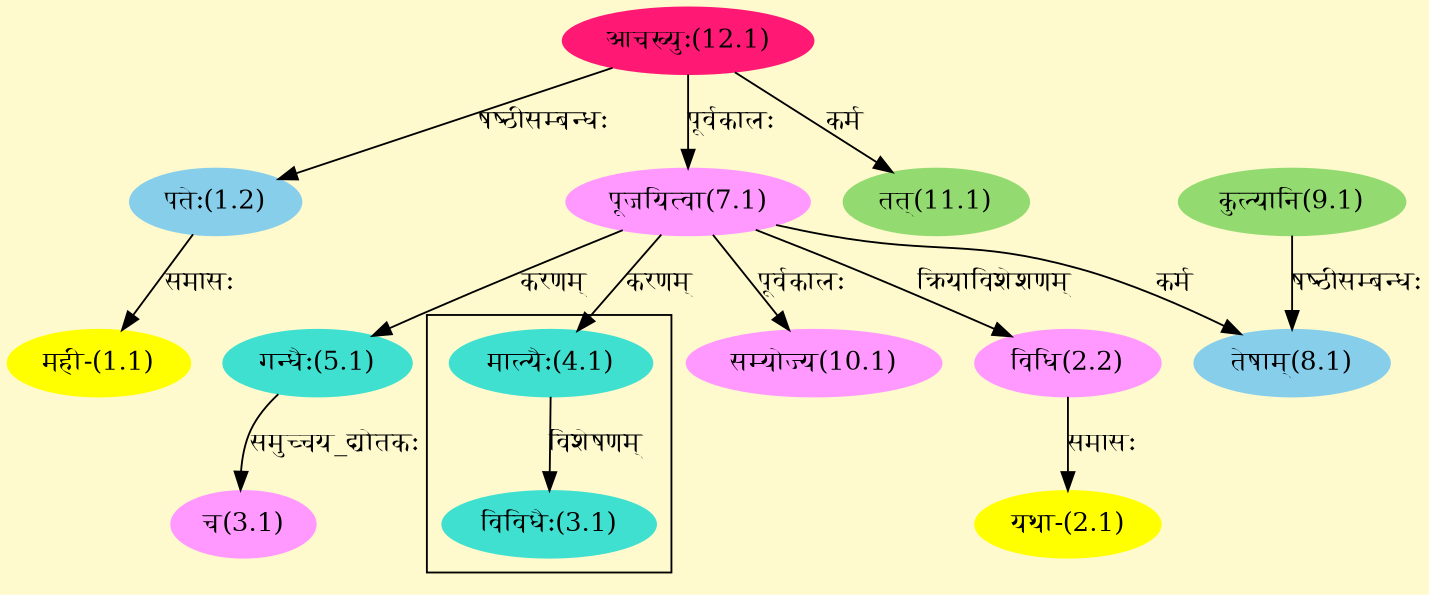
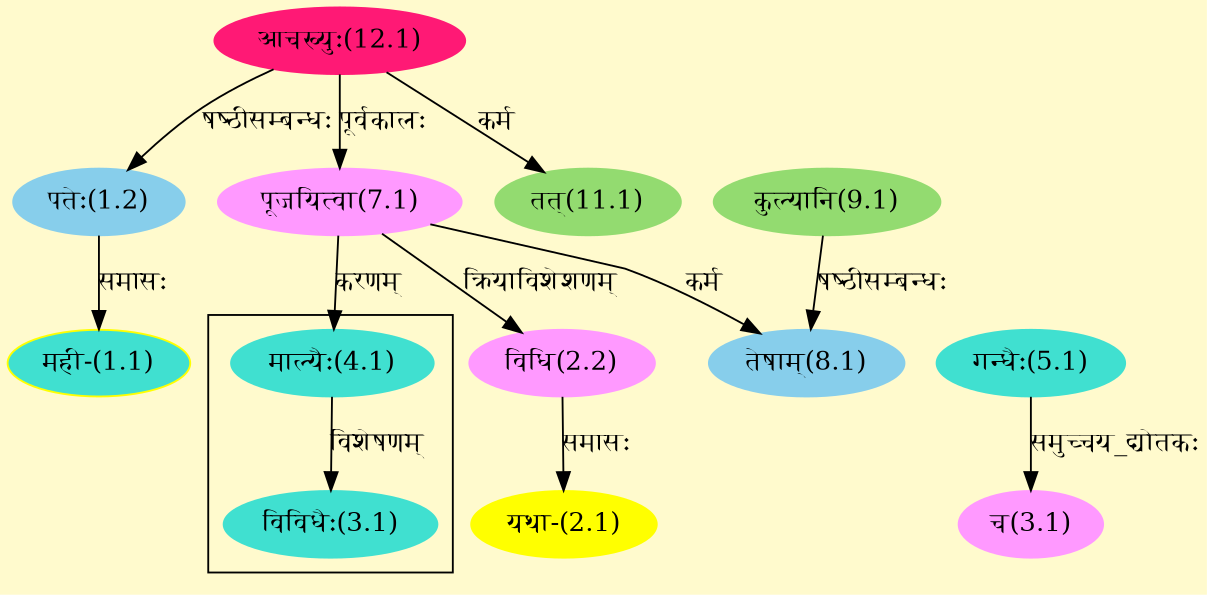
  digraph {
    bgcolor=lemonchiffon1
    compound=true
    rankdir=BT
    node [color="#FF99FF" style=filled]
    edge [dir=back]
    n1 [color="#40E0D0" label="विविधैः(3.1)"]
    n2 [color="#40E0D0" label="माल्यैः(4.1)"]
    n3 [label="पूजयित्वा(7.1)"]
    n4 [color="#FF1975" label="आचख्युः(12.1)"]
-   n5 [color="#FFFF00" label="मही-(1.1)"]
+   n5 [color="#FFFF00" label="मही-(1.1)" fillcolor="#40E0D0"]
    n6 [color="#87CEEB" label="पतेः(1.2)"]
    n7 [color="#FFFF00" label="यथा-(2.1)"]
    n8 [label="विधि(2.2)"]
    n9 [color="#40E0D0" label="गन्धैः(5.1)"]
    n10 [label="च(3.1)"]
    n11 [color="#87CEEB" label="तेषाम्(8.1)"]
    n12 [color="#93DB70" label="कुल्यानि(9.1)"]
-   n13 [label="सम्योज्य(10.1)"]
    n14 [color="#93DB70" label="तत्(11.1)"]
    subgraph cluster_1 {
      n1
      n2
    }
    n1 -> n2 [label="विशेषणम्"]
    n2 -> n3 [label="करणम्"]
    n3 -> n4 [label="पूर्वकालः"]
    n5 -> n6 [label="समासः"]
    n6 -> n4 [label="षष्ठीसम्बन्धः"]
    n7 -> n8 [label="समासः"]
    n8 -> n3 [label="क्रियाविशेशणम्"]
-   n9 -> n3 [label="करणम्"]
    n10 -> n9 [label="समुच्चय_द्योतकः"]
    n11 -> n3 [label="कर्म"]
    n11 -> n12 [label="षष्ठीसम्बन्धः"]
-   n13 -> n3 [label="पूर्वकालः"]
    n14 -> n4 [label="कर्म"]
  }
